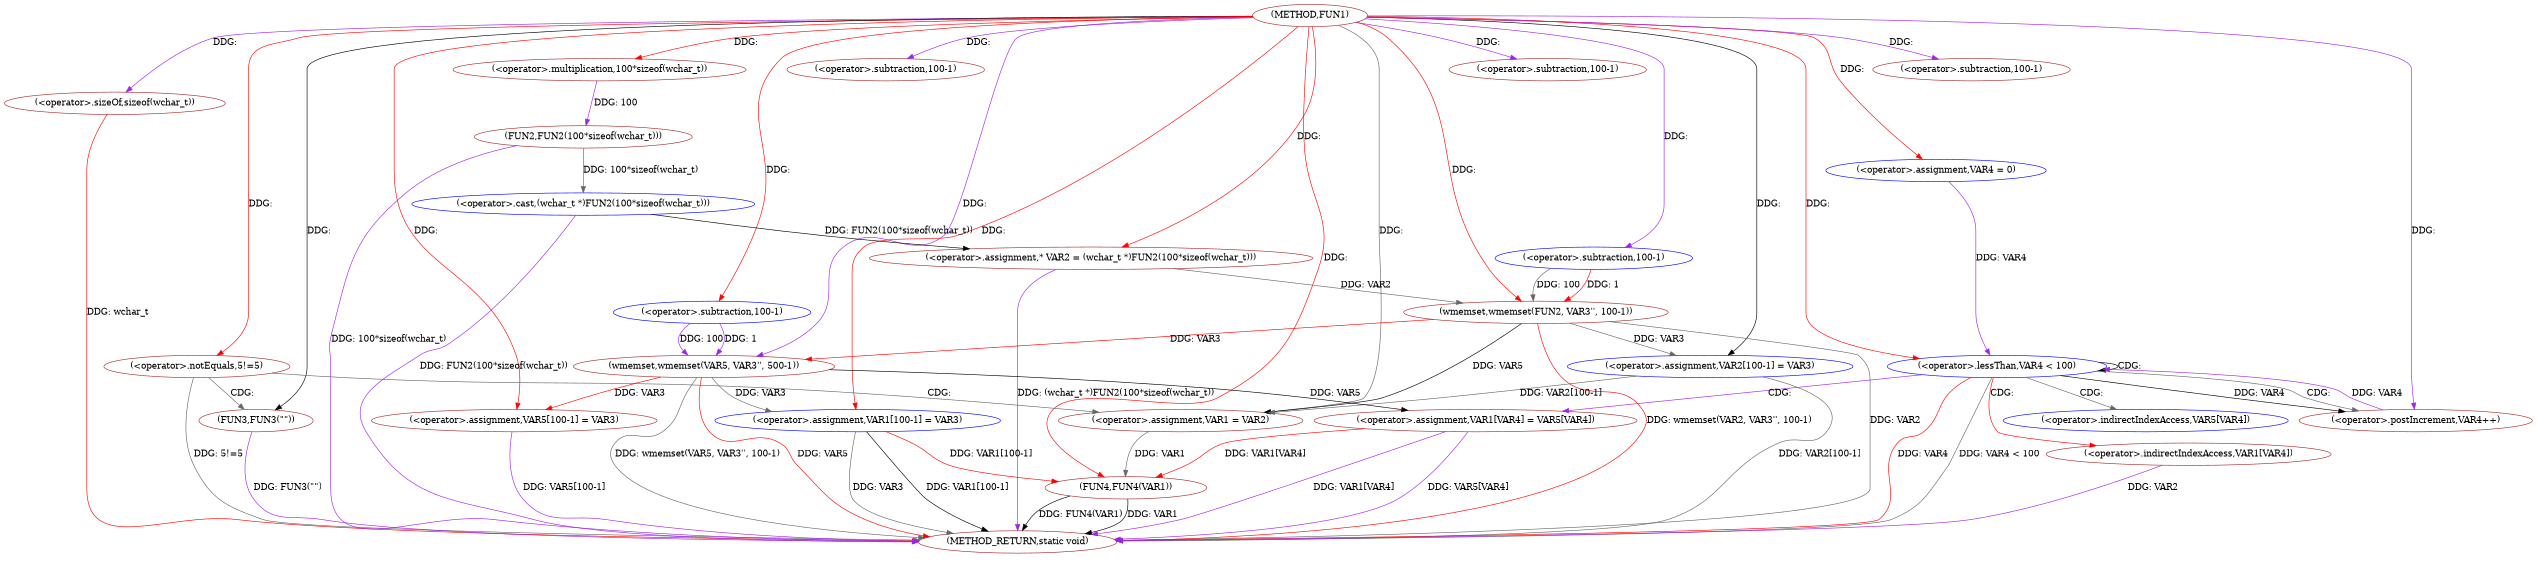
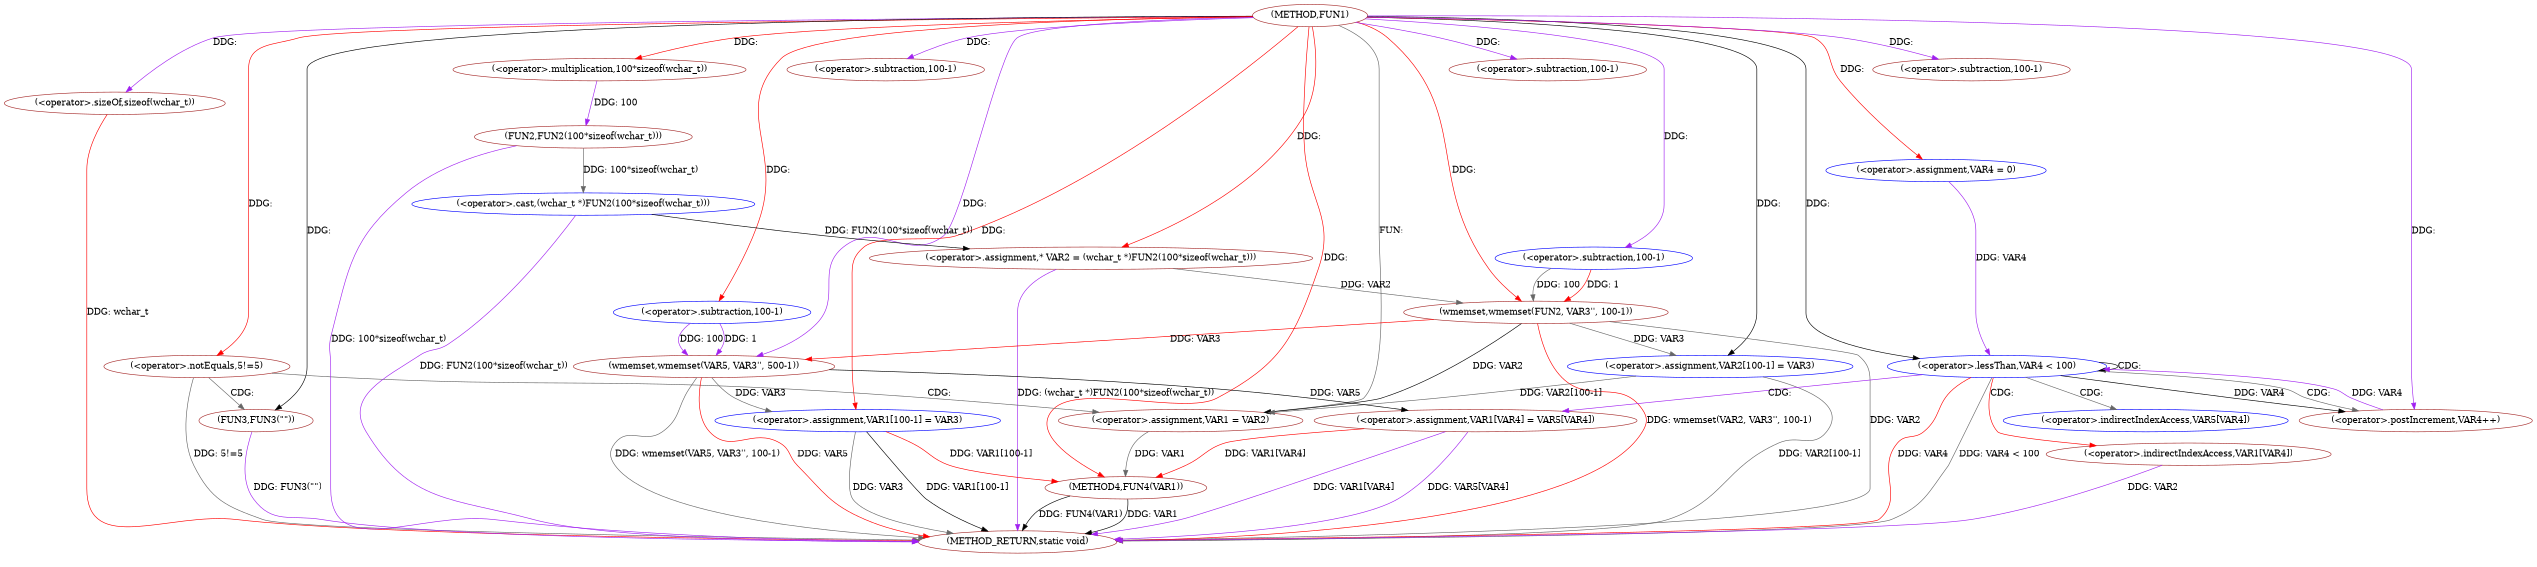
  digraph {
    node [color=brown]
    edge [color=purple]
    n1 [label="(METHOD,FUN1)"]
    n2 [label="(<operator>.assignment,* VAR2 = (wchar_t *)FUN2(100*sizeof(wchar_t)))"]
    n3 [label="(<operator>.multiplication,100*sizeof(wchar_t))"]
    n4 [label="(<operator>.sizeOf,sizeof(wchar_t))"]
    n5 [label="(wmemset,wmemset(FUN2, VAR3'', 100-1))"]
    n6 [color=blue label="(<operator>.subtraction,100-1)"]
    n7 [color=blue label="(<operator>.assignment,VAR2[100-1] = VAR3)"]
    n8 [label="(<operator>.subtraction,100-1)"]
    n9 [label="(<operator>.notEquals,5!=5)"]
    n10 [label="(FUN3,FUN3(\"\"))"]
    n11 [label="(<operator>.assignment,VAR1 = VAR2)"]
    n12 [label="(wmemset,wmemset(VAR5, VAR3'', 500-1))"]
    n13 [color=blue label="(<operator>.subtraction,100-1)"]
-   n14 [label="(<operator>.assignment,VAR5[100-1] = VAR3)"]
    n15 [label="(<operator>.subtraction,100-1)"]
    n16 [color=blue label="(<operator>.assignment,VAR4 = 0)"]
    n17 [color=blue label="(<operator>.lessThan,VAR4 < 100)"]
    n18 [label="(<operator>.postIncrement,VAR4++)"]
    n19 [color=blue label="(<operator>.assignment,VAR1[100-1] = VAR3)"]
    n20 [label="(<operator>.subtraction,100-1)"]
-   n21 [label="(FUN4,FUN4(VAR1))"]
+   n21 [label="(METHOD4,FUN4(VAR1))"]
    n22 [label="(METHOD_RETURN,static void)"]
    n23 [label="(FUN2,FUN2(100*sizeof(wchar_t)))"]
    n24 [label="(<operator>.assignment,VAR1[VAR4] = VAR5[VAR4])"]
    n25 [label="(<operator>.indirectIndexAccess,VAR1[VAR4])"]
    n26 [color=blue label="(<operator>.indirectIndexAccess,VAR5[VAR4])"]
    n27 [color=blue label="(<operator>.cast,(wchar_t *)FUN2(100*sizeof(wchar_t)))"]
    n1 -> n2 [color=red label="DDG: "]
    n1 -> n3 [color=red label="DDG: "]
    n1 -> n4 [label="DDG: "]
    n1 -> n5 [color=red label="DDG: "]
    n1 -> n6 [label="DDG: "]
    n1 -> n7 [color=black label="DDG: "]
    n1 -> n8 [label="DDG: "]
    n1 -> n9 [color=red label="DDG: "]
    n1 -> n10 [color=black label="DDG: "]
-   n1 -> n11 [color=gray40 label="DDG: "]
+   n1 -> n11 [color=gray40 label="FUN: "]
    n1 -> n12 [label="DDG: "]
    n1 -> n13 [color=red label="DDG: "]
-   n1 -> n14 [color=red label="DDG: "]
    n1 -> n15 [label="DDG: "]
    n1 -> n16 [color=red label="DDG: "]
-   n1 -> n17 [color=red label="DDG: "]
+   n1 -> n17 [color=black label="DDG: "]
    n1 -> n18 [label="DDG: "]
    n1 -> n19 [color=red label="DDG: "]
    n1 -> n20 [label="DDG: "]
    n1 -> n21 [color=red label="DDG: "]
    n2 -> n5 [color=gray40 label="DDG: VAR2"]
    n2 -> n22 [label="DDG: (wchar_t *)FUN2(100*sizeof(wchar_t))"]
    n3 -> n23 [label="DDG: 100"]
    n4 -> n22 [color=red label="DDG: wchar_t"]
    n5 -> n7 [color=gray40 label="DDG: VAR3"]
-   n5 -> n11 [color=black label="DDG: VAR5"]
+   n5 -> n11 [color=black label="DDG: VAR2"]
    n5 -> n12 [color=red label="DDG: VAR3"]
    n5 -> n22 [color=gray40 label="DDG: VAR2"]
    n5 -> n22 [color=red label="DDG: wmemset(VAR2, VAR3'', 100-1)"]
    n6 -> n5 [color=gray40 label="DDG: 100"]
    n6 -> n5 [color=red label="DDG: 1"]
    n7 -> n11 [color=gray40 label="DDG: VAR2[100-1]"]
    n7 -> n22 [color=gray40 label="DDG: VAR2[100-1]"]
    n9 -> n10 [color=gray40 label="CDG: "]
    n9 -> n11 [color=gray40 label="CDG: "]
    n9 -> n22 [color=gray40 label="DDG: 5!=5"]
    n10 -> n22 [label="DDG: FUN3(\"\")"]
    n11 -> n21 [color=gray40 label="DDG: VAR1"]
-   n12 -> n14 [color=red label="DDG: VAR3"]
    n12 -> n19 [color=gray40 label="DDG: VAR3"]
    n12 -> n22 [color=gray40 label="DDG: wmemset(VAR5, VAR3'', 100-1)"]
    n12 -> n22 [color=red label="DDG: VAR5"]
    n12 -> n24 [color=black label="DDG: VAR5"]
    n13 -> n12 [label="DDG: 100"]
    n13 -> n12 [label="DDG: 1"]
-   n14 -> n22 [label="DDG: VAR5[100-1]"]
    n16 -> n17 [label="DDG: VAR4"]
    n17 -> n17 [color=black label="CDG: "]
    n17 -> n18 [color=black label="DDG: VAR4"]
    n17 -> n18 [color=gray40 label="CDG: "]
    n17 -> n22 [color=red label="DDG: VAR4"]
    n17 -> n22 [color=gray40 label="DDG: VAR4 < 100"]
    n17 -> n24 [label="CDG: "]
    n17 -> n25 [color=red label="CDG: "]
    n17 -> n26 [color=gray40 label="CDG: "]
    n18 -> n17 [label="DDG: VAR4"]
    n19 -> n21 [color=red label="DDG: VAR1[100-1]"]
    n19 -> n22 [color=gray40 label="DDG: VAR3"]
    n19 -> n22 [color=black label="DDG: VAR1[100-1]"]
    n21 -> n22 [color=black label="DDG: FUN4(VAR1)"]
    n21 -> n22 [color=black label="DDG: VAR1"]
    n23 -> n22 [label="DDG: 100*sizeof(wchar_t)"]
    n23 -> n27 [color=gray40 label="DDG: 100*sizeof(wchar_t)"]
    n24 -> n21 [color=red label="DDG: VAR1[VAR4]"]
    n24 -> n22 [label="DDG: VAR5[VAR4]"]
    n24 -> n22 [label="DDG: VAR1[VAR4]"]
    n25 -> n22 [label="DDG: VAR2"]
    n27 -> n2 [color=black label="DDG: FUN2(100*sizeof(wchar_t))"]
    n27 -> n22 [label="DDG: FUN2(100*sizeof(wchar_t))"]
  }
